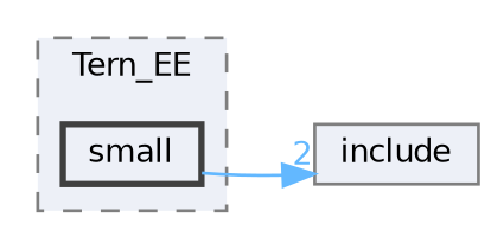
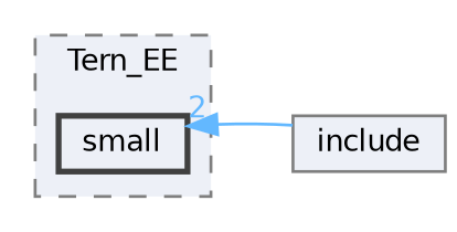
  digraph {
    compound=true
    rankdir=LR
    node [fillcolor="#edf0f7" fontname=Helvetica fontsize=10 shape=box]
    n1 [color=grey25 height=0.2 label=small style="filled,bold" width=0.4]
    n2 [color=grey50 height=0.2 label=include style=filled width=0.4]
    subgraph cluster_1 {
      bgcolor="#edf0f7"
      fontname=Helvetica
      fontsize=10
      label=Tern_EE
      pencolor=grey50
      style="filled,dashed"
      n1
    }
-   n1 -> n2 [color=steelblue1 fontcolor=steelblue1 fontname=Helvetica fontsize=10 headlabel=2 labeldistance=1.5 labelfontname=Helvetica labelfontsize=10]
+   n2 -> n1 [color=steelblue1 fontcolor=steelblue1 fontname=Helvetica fontsize=10 headlabel=2 labeldistance=1.5 labelfontname=Helvetica labelfontsize=10]
  }
